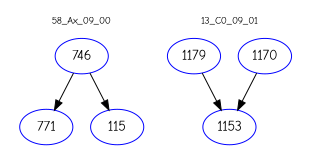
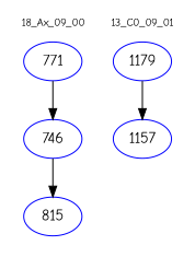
  digraph {
    fontname="Comic Neue"
    node [color=blue fontname="Comic Neue"]
    edge [color=black fontname="Comic Neue"]
    n1 [label=771]
    n2 [label=746]
-   n3 [label=115]
-   n4 [label=1170]
-   n5 [label=1153]
+   n3 [label=815]
+   n5 [label=1157]
    n6 [label=1179]
    subgraph cluster_1 {
      color=white
      fontsize=10
-     label="58_Ax_09_00"
+     label="18_Ax_09_00"
      n1
      n2
      n3
    }
    subgraph cluster_2 {
      color=white
      fontsize=10
      label="13_C0_09_01"
-     n4
      n5
      n6
    }
-   n2 -> n1
+   n1 -> n2
    n2 -> n3
-   n4 -> n5
    n6 -> n5
  }
